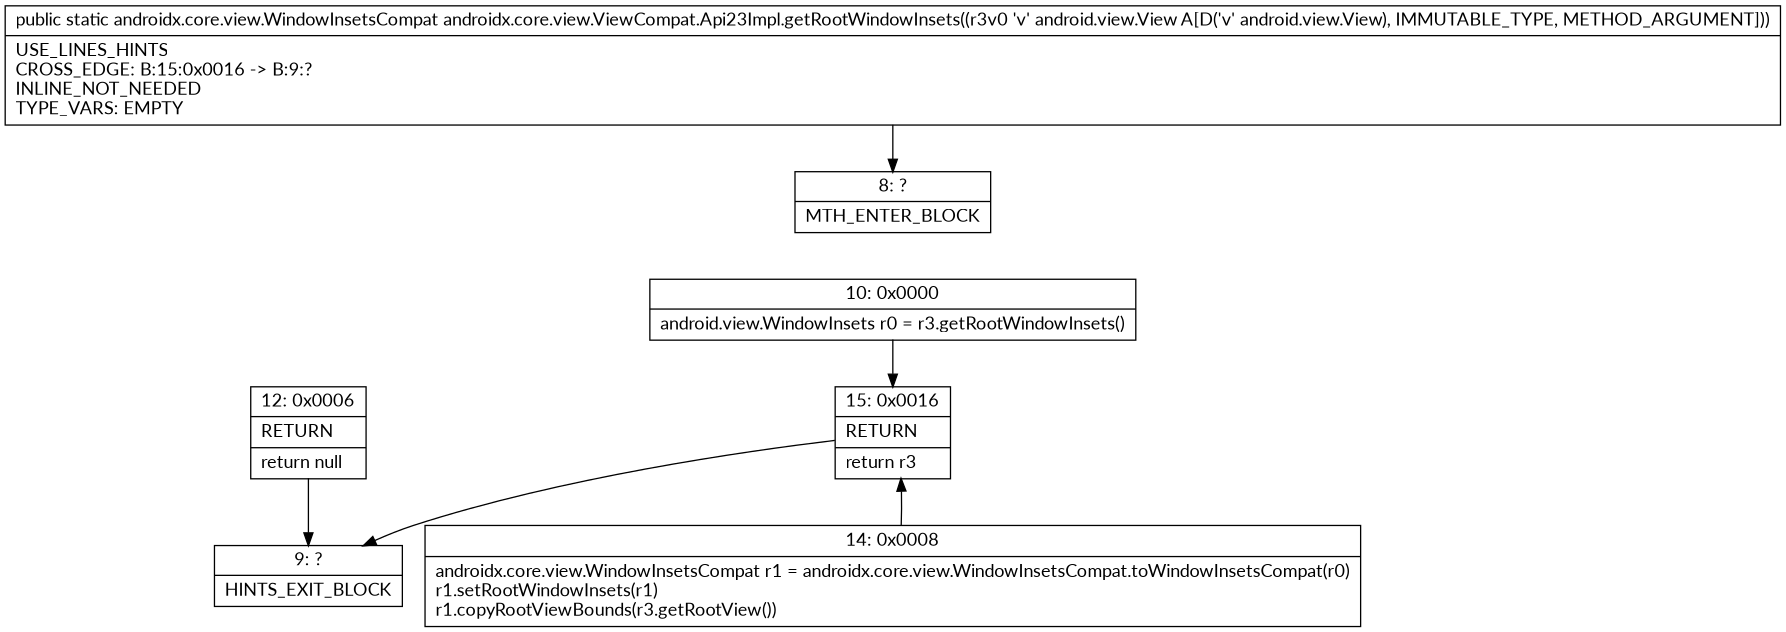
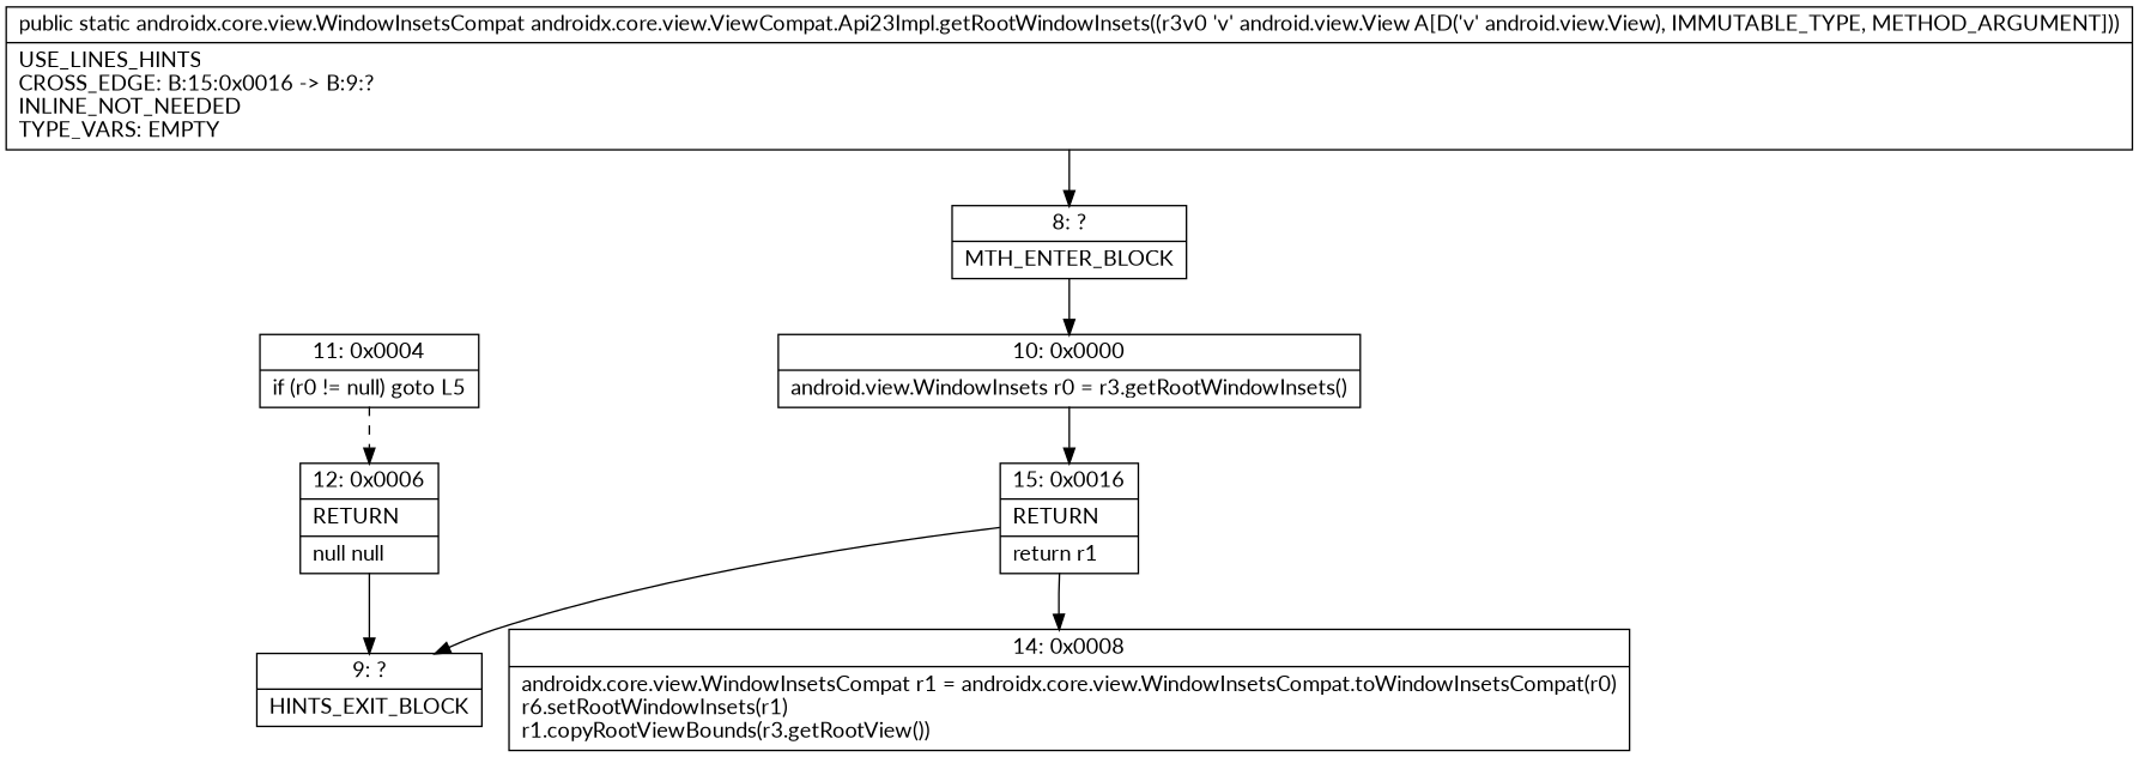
  digraph {
    fontname=Lato
    node [fontname=Lato shape=record]
    edge [fontname=Lato]
    n1 [label="{8\:\ ?|MTH_ENTER_BLOCK\l}"]
    n2 [label="{10\:\ 0x0000|android.view.WindowInsets r0 = r3.getRootWindowInsets()\l}"]
-   n3 [label="{15\:\ 0x0016|RETURN\l|return r3\l}"]
-   n5 [label="{12\:\ 0x0006|RETURN\l|return null\l}"]
+   n3 [label="{15\:\ 0x0016|RETURN\l|return r1\l}"]
+   n4 [label="{11\:\ 0x0004|if (r0 != null) goto L5\l}"]
+   n5 [label="{12\:\ 0x0006|RETURN\l|null null\l}"]
    n6 [label="{9\:\ ?|HINTS_EXIT_BLOCK\l}"]
-   n7 [label="{14\:\ 0x0008|androidx.core.view.WindowInsetsCompat r1 = androidx.core.view.WindowInsetsCompat.toWindowInsetsCompat(r0)\lr1.setRootWindowInsets(r1)\lr1.copyRootViewBounds(r3.getRootView())\l}"]
+   n7 [label="{14\:\ 0x0008|androidx.core.view.WindowInsetsCompat r1 = androidx.core.view.WindowInsetsCompat.toWindowInsetsCompat(r0)\lr6.setRootWindowInsets(r1)\lr1.copyRootViewBounds(r3.getRootView())\l}"]
    n8 [label="{public static androidx.core.view.WindowInsetsCompat androidx.core.view.ViewCompat.Api23Impl.getRootWindowInsets((r3v0 'v' android.view.View A[D('v' android.view.View), IMMUTABLE_TYPE, METHOD_ARGUMENT]))  | USE_LINES_HINTS\lCROSS_EDGE: B:15:0x0016 \-\> B:9:?\lINLINE_NOT_NEEDED\lTYPE_VARS: EMPTY\l}"]
+   n1 -> n2
    n2 -> n3
    n3 -> n6
+   n4 -> n5 [style=dashed]
    n5 -> n6
-   n7 -> n3
+   n3 -> n7
    n8 -> n1
  }
